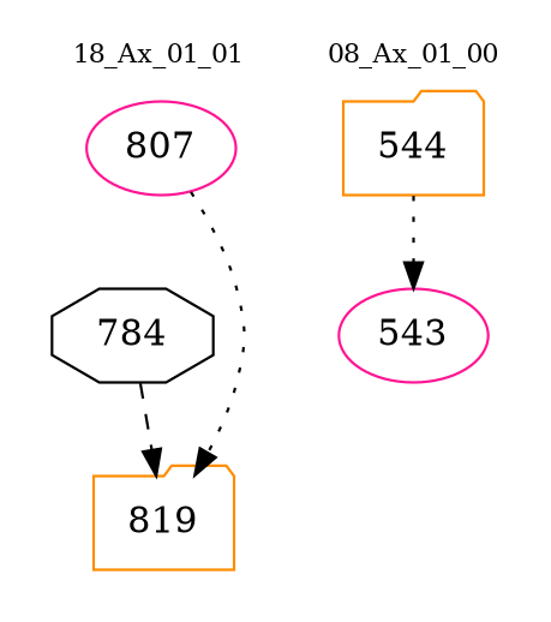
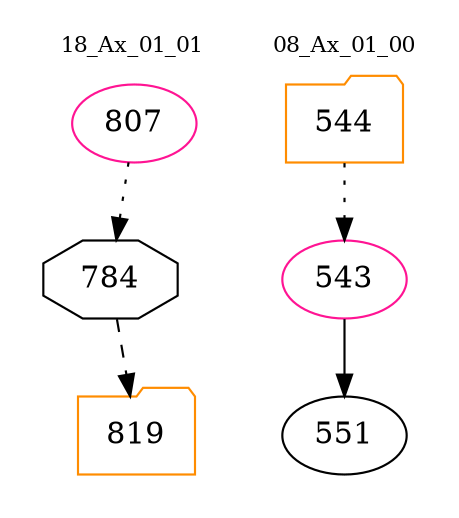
  digraph {
    node [color=deeppink shape=ellipse]
    edge [color=black style=dotted]
    n1 [label=807]
    n2 [color=black label=784 shape=octagon]
    n3 [color=darkorange label=819 shape=folder]
    n4 [color=darkorange label=544 shape=folder]
    n5 [label=543]
+   n6 [color=black label=551]
    subgraph cluster_1 {
      color=white
      fontsize=10
      label="18_Ax_01_01"
      n1
      n2
      n3
    }
    subgraph cluster_2 {
      color=white
      fontsize=10
      label="08_Ax_01_00"
      n4
      n5
+     n6
    }
-   n1 -> n3
+   n1 -> n2
    n2 -> n3 [style=dashed]
    n4 -> n5
+   n5 -> n6 [style=solid]
  }
